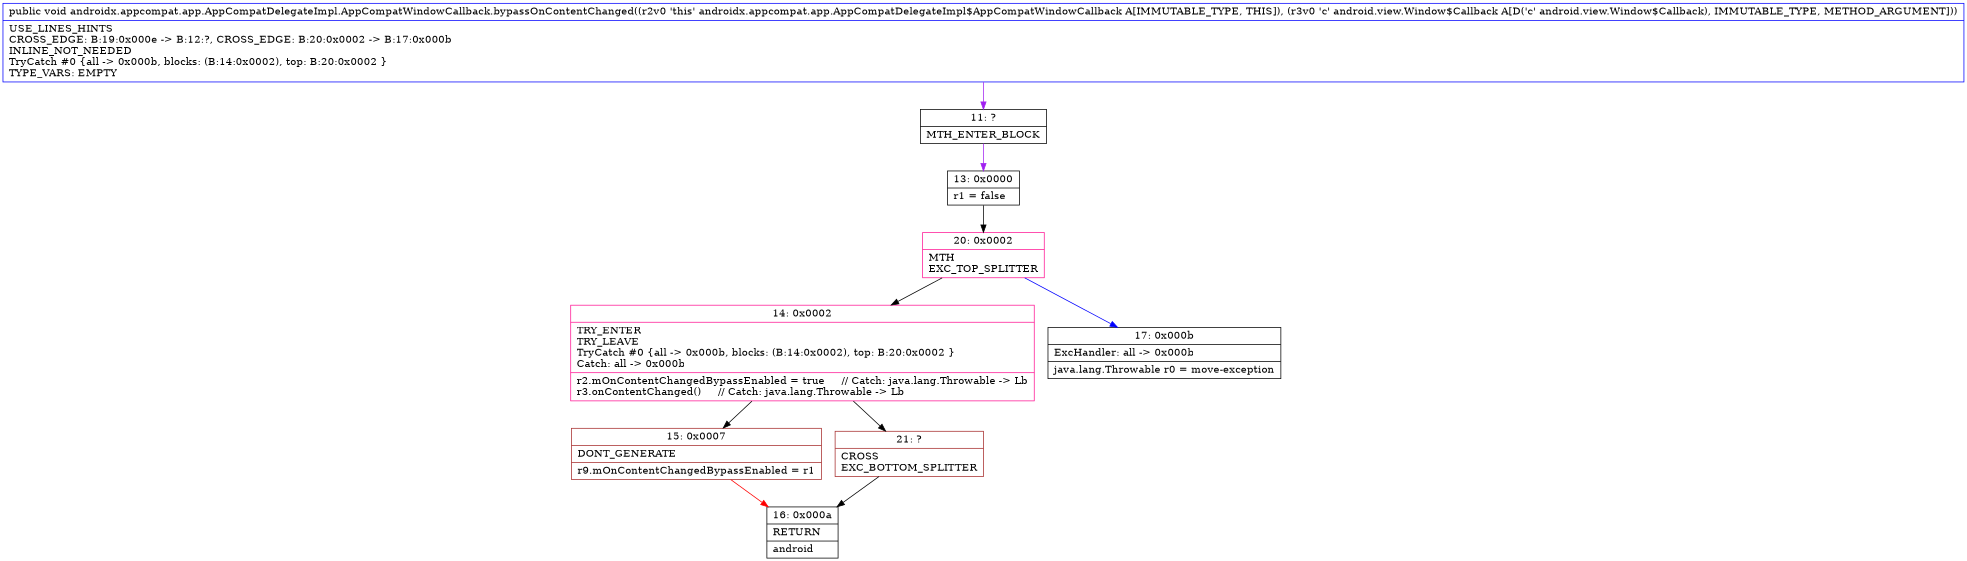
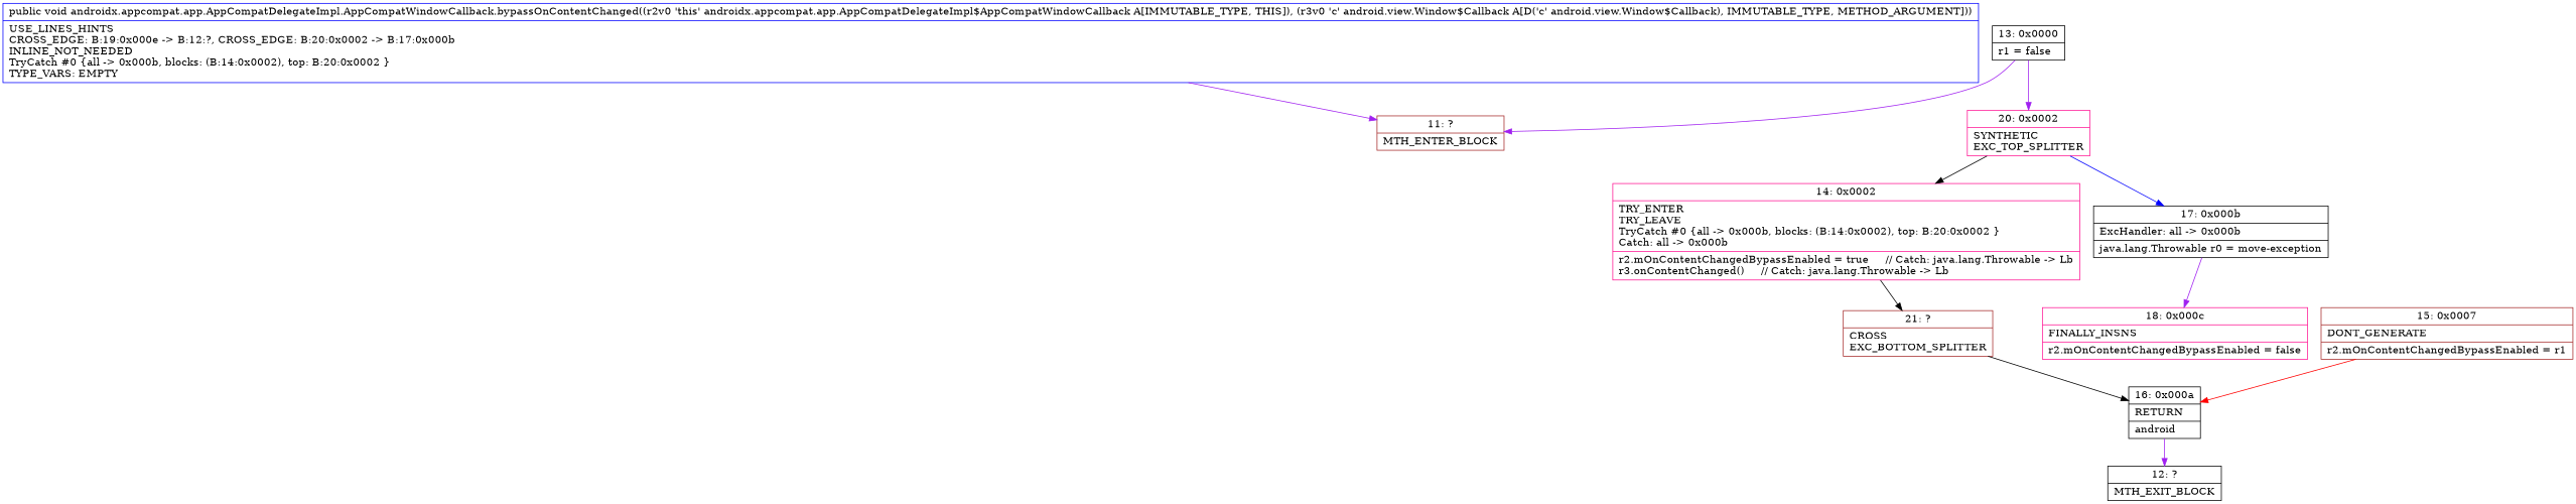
  digraph {
    node [color=black shape=record]
    edge [color=black]
-   n1 [label="{11\:\ ?|MTH_ENTER_BLOCK\l}"]
+   n1 [color=brown label="{11\:\ ?|MTH_ENTER_BLOCK\l}"]
    n2 [label="{13\:\ 0x0000|r1 = false\l}"]
-   n3 [color=deeppink label="{20\:\ 0x0002|MTH\lEXC_TOP_SPLITTER\l}"]
+   n3 [color=deeppink label="{20\:\ 0x0002|SYNTHETIC\lEXC_TOP_SPLITTER\l}"]
    n4 [color=deeppink label="{14\:\ 0x0002|TRY_ENTER\lTRY_LEAVE\lTryCatch #0 \{all \-\> 0x000b, blocks: (B:14:0x0002), top: B:20:0x0002 \}\lCatch: all \-\> 0x000b\l|r2.mOnContentChangedBypassEnabled = true     \/\/ Catch: java.lang.Throwable \-\> Lb\lr3.onContentChanged()     \/\/ Catch: java.lang.Throwable \-\> Lb\l}"]
    n5 [label="{17\:\ 0x000b|ExcHandler: all \-\> 0x000b\l|java.lang.Throwable r0 = move\-exception\l}"]
-   n6 [color=brown label="{15\:\ 0x0007|DONT_GENERATE\l|r9.mOnContentChangedBypassEnabled = r1\l}"]
+   n6 [color=brown label="{15\:\ 0x0007|DONT_GENERATE\l|r2.mOnContentChangedBypassEnabled = r1\l}"]
    n7 [color=brown label="{21\:\ ?|CROSS\lEXC_BOTTOM_SPLITTER\l}"]
+   n8 [color=deeppink label="{18\:\ 0x000c|FINALLY_INSNS\l|r2.mOnContentChangedBypassEnabled = false\l}"]
    n9 [label="{16\:\ 0x000a|RETURN\l|android\l}"]
+   n10 [label="{12\:\ ?|MTH_EXIT_BLOCK\l}"]
    n11 [color=blue label="{public void androidx.appcompat.app.AppCompatDelegateImpl.AppCompatWindowCallback.bypassOnContentChanged((r2v0 'this' androidx.appcompat.app.AppCompatDelegateImpl$AppCompatWindowCallback A[IMMUTABLE_TYPE, THIS]), (r3v0 'c' android.view.Window$Callback A[D('c' android.view.Window$Callback), IMMUTABLE_TYPE, METHOD_ARGUMENT]))  | USE_LINES_HINTS\lCROSS_EDGE: B:19:0x000e \-\> B:12:?, CROSS_EDGE: B:20:0x0002 \-\> B:17:0x000b\lINLINE_NOT_NEEDED\lTryCatch #0 \{all \-\> 0x000b, blocks: (B:14:0x0002), top: B:20:0x0002 \}\lTYPE_VARS: EMPTY\l}"]
-   n1 -> n2 [color=purple]
-   n2 -> n3
+   n2 -> n1 [color=purple]
+   n2 -> n3 [color=purple]
    n3 -> n4
    n3 -> n5 [color=blue]
-   n4 -> n6
    n4 -> n7
+   n5 -> n8 [color=purple]
    n6 -> n9 [color=red]
    n7 -> n9
+   n9 -> n10 [color=purple]
    n11 -> n1 [color=purple]
  }
